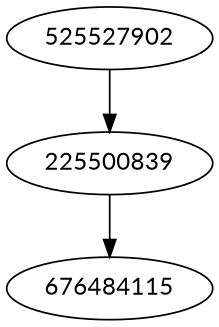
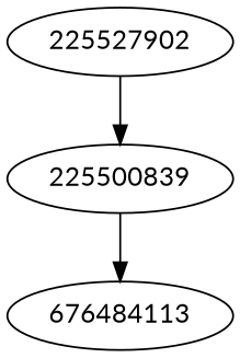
  strict digraph {
    fontname=Lato
    node [fontname=Lato]
    edge [fontname=Lato]
    n1 [label=225500839]
-   676484113 [label=676484115]
-   225527902 [label=525527902]
+   676484113
+   225527902
    n1 -> 676484113
    225527902 -> n1
  }
